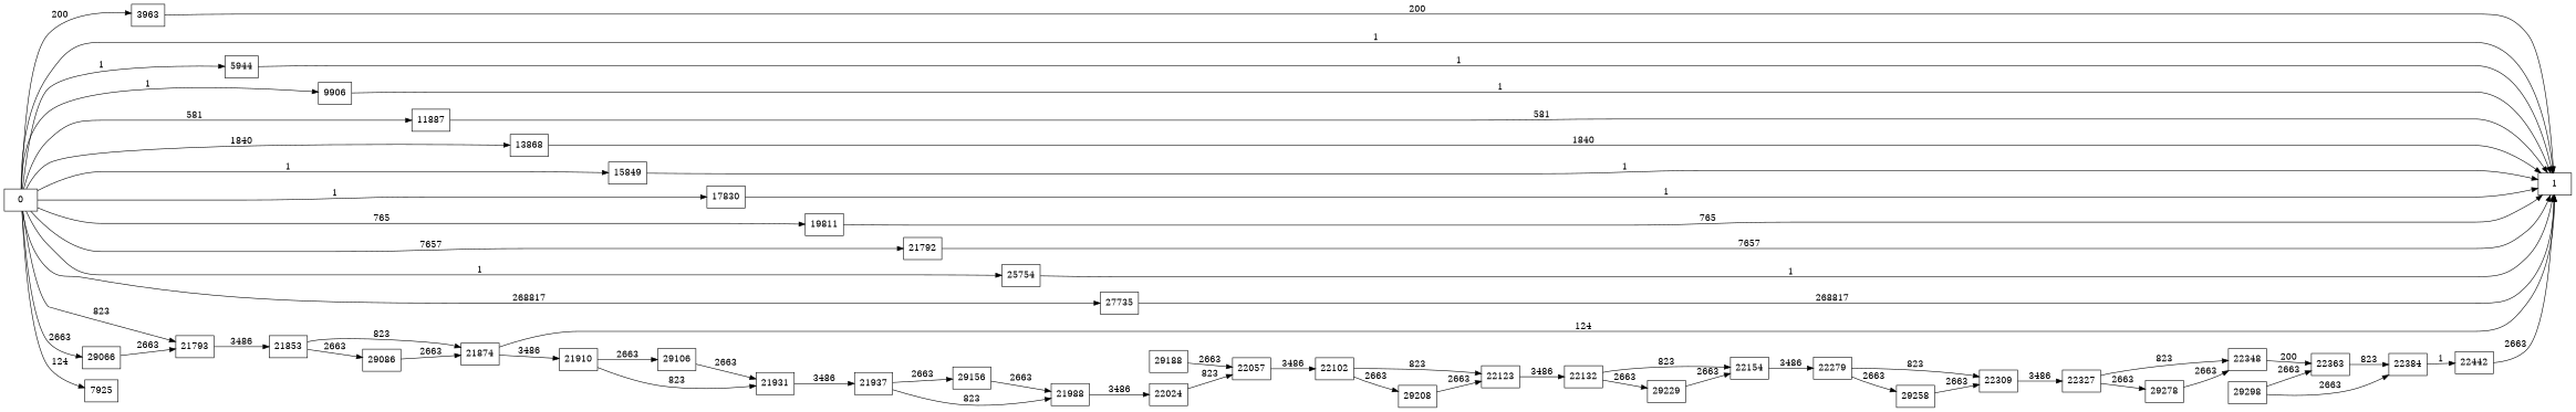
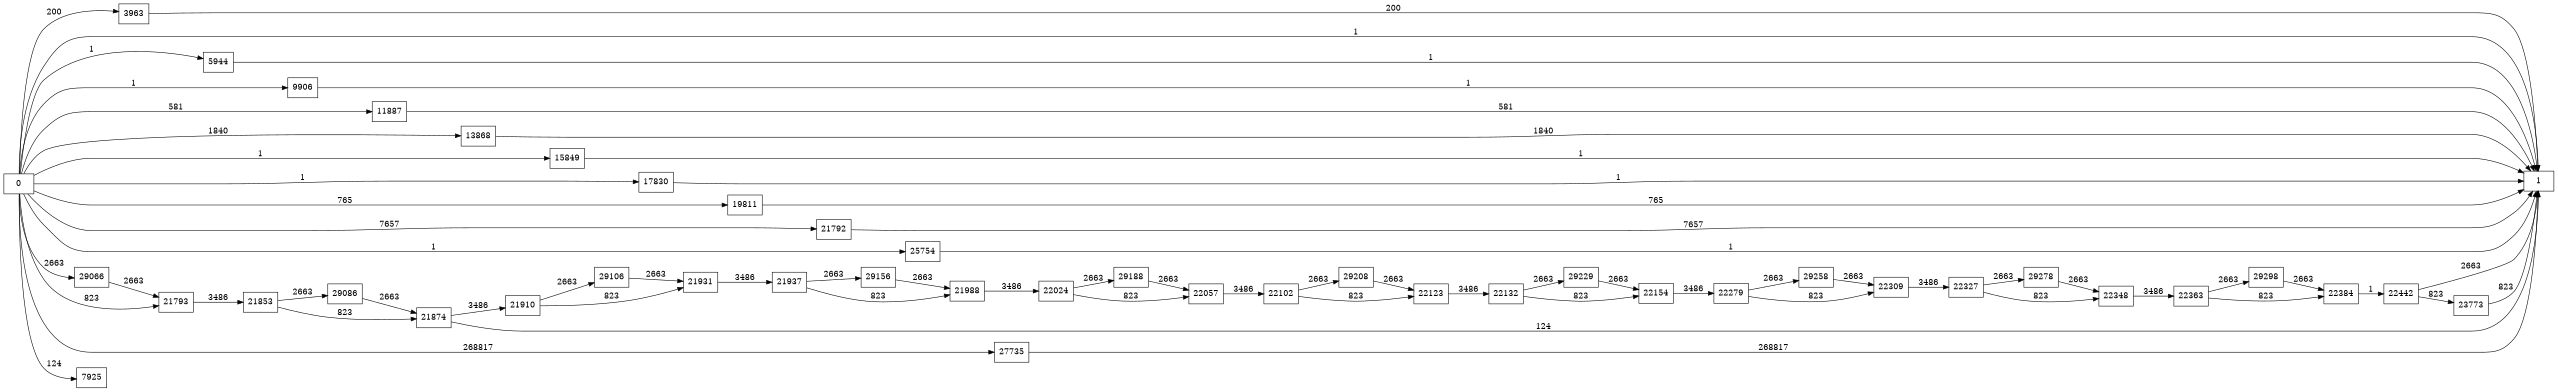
  digraph {
    rankdir=LR
    node [shape=rectangle]
    3963
    1
    5944
    9906
    11887
    13868
    15849
    17830
    19811
    21792
    21793
    21853
    21874
    29086
    21910
    21931
    29106
    21937
    21988
    29156
    22024
    22057
    29188
    22102
    22123
    29208
    22132
    22154
    29229
    22279
    22309
    29258
    22327
    22348
    29278
    22363
    22384
    29298
    22442
+   23773
    25754
    27735
    29066
    0
    7925
    3963 -> 1 [label=200]
    5944 -> 1 [label=1]
    9906 -> 1 [label=1]
    11887 -> 1 [label=581]
    13868 -> 1 [label=1840]
    15849 -> 1 [label=1]
    17830 -> 1 [label=1]
    19811 -> 1 [label=765]
    21792 -> 1 [label=7657]
    21793 -> 21853 [label=3486]
    21853 -> 21874 [label=823]
    21853 -> 29086 [label=2663]
    21874 -> 1 [label=124]
    21874 -> 21910 [label=3486]
    29086 -> 21874 [label=2663]
    21910 -> 21931 [label=823]
    21910 -> 29106 [label=2663]
    21931 -> 21937 [label=3486]
    29106 -> 21931 [label=2663]
    21937 -> 21988 [label=823]
    21937 -> 29156 [label=2663]
    21988 -> 22024 [label=3486]
    29156 -> 21988 [label=2663]
    22024 -> 22057 [label=823]
+   22024 -> 29188 [label=2663]
    22057 -> 22102 [label=3486]
    29188 -> 22057 [label=2663]
    22102 -> 22123 [label=823]
    22102 -> 29208 [label=2663]
    22123 -> 22132 [label=3486]
    29208 -> 22123 [label=2663]
    22132 -> 22154 [label=823]
    22132 -> 29229 [label=2663]
    22154 -> 22279 [label=3486]
    29229 -> 22154 [label=2663]
    22279 -> 22309 [label=823]
    22279 -> 29258 [label=2663]
    22309 -> 22327 [label=3486]
    29258 -> 22309 [label=2663]
    22327 -> 22348 [label=823]
    22327 -> 29278 [label=2663]
-   22348 -> 22363 [label=200]
+   22348 -> 22363 [label=3486]
    29278 -> 22348 [label=2663]
    22363 -> 22384 [label=823]
-   29298 -> 22363 [label=2663]
+   22363 -> 29298 [label=2663]
    22384 -> 22442 [label=1]
    29298 -> 22384 [label=2663]
    22442 -> 1 [label=2663]
+   22442 -> 23773 [label=823]
+   23773 -> 1 [label=823]
    25754 -> 1 [label=1]
    27735 -> 1 [label=268817]
    29066 -> 21793 [label=2663]
    0 -> 3963 [label=200]
    0 -> 1 [label=1]
    0 -> 5944 [label=1]
    0 -> 9906 [label=1]
    0 -> 11887 [label=581]
    0 -> 13868 [label=1840]
    0 -> 15849 [label=1]
    0 -> 17830 [label=1]
    0 -> 19811 [label=765]
    0 -> 21792 [label=7657]
    0 -> 21793 [label=823]
    0 -> 25754 [label=1]
    0 -> 27735 [label=268817]
    0 -> 29066 [label=2663]
    0 -> 7925 [label=124]
  }
